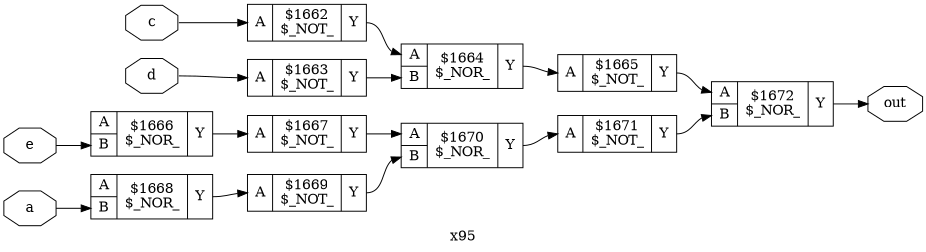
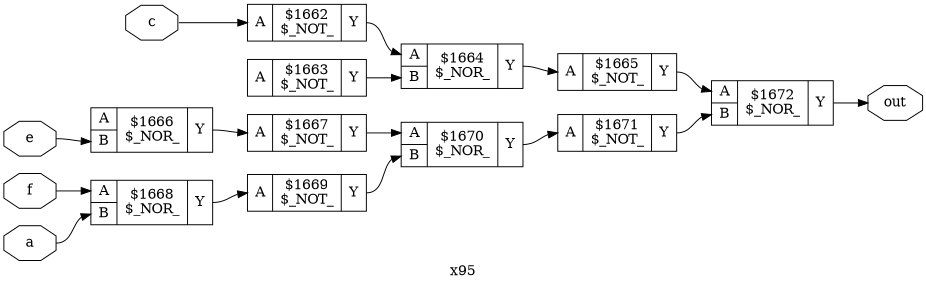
  digraph {
    label=x95
    rankdir=LR
    remincross=true
    node [shape=record]
    edge [color=black headport="p18:w" tailport="p19:e"]
    n1 [color=black fontcolor=black label=a shape=octagon]
    n2 [label="{{<p18> A|<p22> B}|$1668\n$_NOR_|{<p19> Y}}"]
    n3 [label="{{<p18> A}|$1669\n$_NOT_|{<p19> Y}}"]
    n4 [label="{{<p18> A|<p22> B}|$1666\n$_NOR_|{<p19> Y}}"]
    n5 [label="{{<p18> A}|$1667\n$_NOT_|{<p19> Y}}"]
    n6 [color=black fontcolor=black label=c shape=octagon]
    n7 [label="{{<p18> A}|$1662\n$_NOT_|{<p19> Y}}"]
    n8 [label="{{<p18> A|<p22> B}|$1664\n$_NOR_|{<p19> Y}}"]
-   n9 [color=black fontcolor=black label=d shape=octagon]
    n10 [label="{{<p18> A}|$1663\n$_NOT_|{<p19> Y}}"]
    n11 [color=black fontcolor=black label=e shape=octagon]
+   n12 [color=black fontcolor=black label=f shape=octagon]
    n13 [color=black fontcolor=black label=out shape=octagon]
    n14 [label="{{<p18> A}|$1665\n$_NOT_|{<p19> Y}}"]
    n15 [label="{{<p18> A|<p22> B}|$1672\n$_NOR_|{<p19> Y}}"]
    n16 [label="{{<p18> A|<p22> B}|$1670\n$_NOR_|{<p19> Y}}"]
    n17 [label="{{<p18> A}|$1671\n$_NOT_|{<p19> Y}}"]
    n1 -> n2 [headport="p22:w" tailport=e]
    n2 -> n3
    n3 -> n16 [headport="p22:w"]
    n4 -> n5
    n5 -> n16
    n6 -> n7 [tailport=e]
    n7 -> n8
    n8 -> n14
-   n9 -> n10 [tailport=e]
    n10 -> n8 [headport="p22:w"]
    n11 -> n4 [headport="p22:w" tailport=e]
+   n12 -> n2 [tailport=e]
    n14 -> n15
    n15 -> n13 [headport=w]
    n16 -> n17
    n17 -> n15 [headport="p22:w"]
  }
